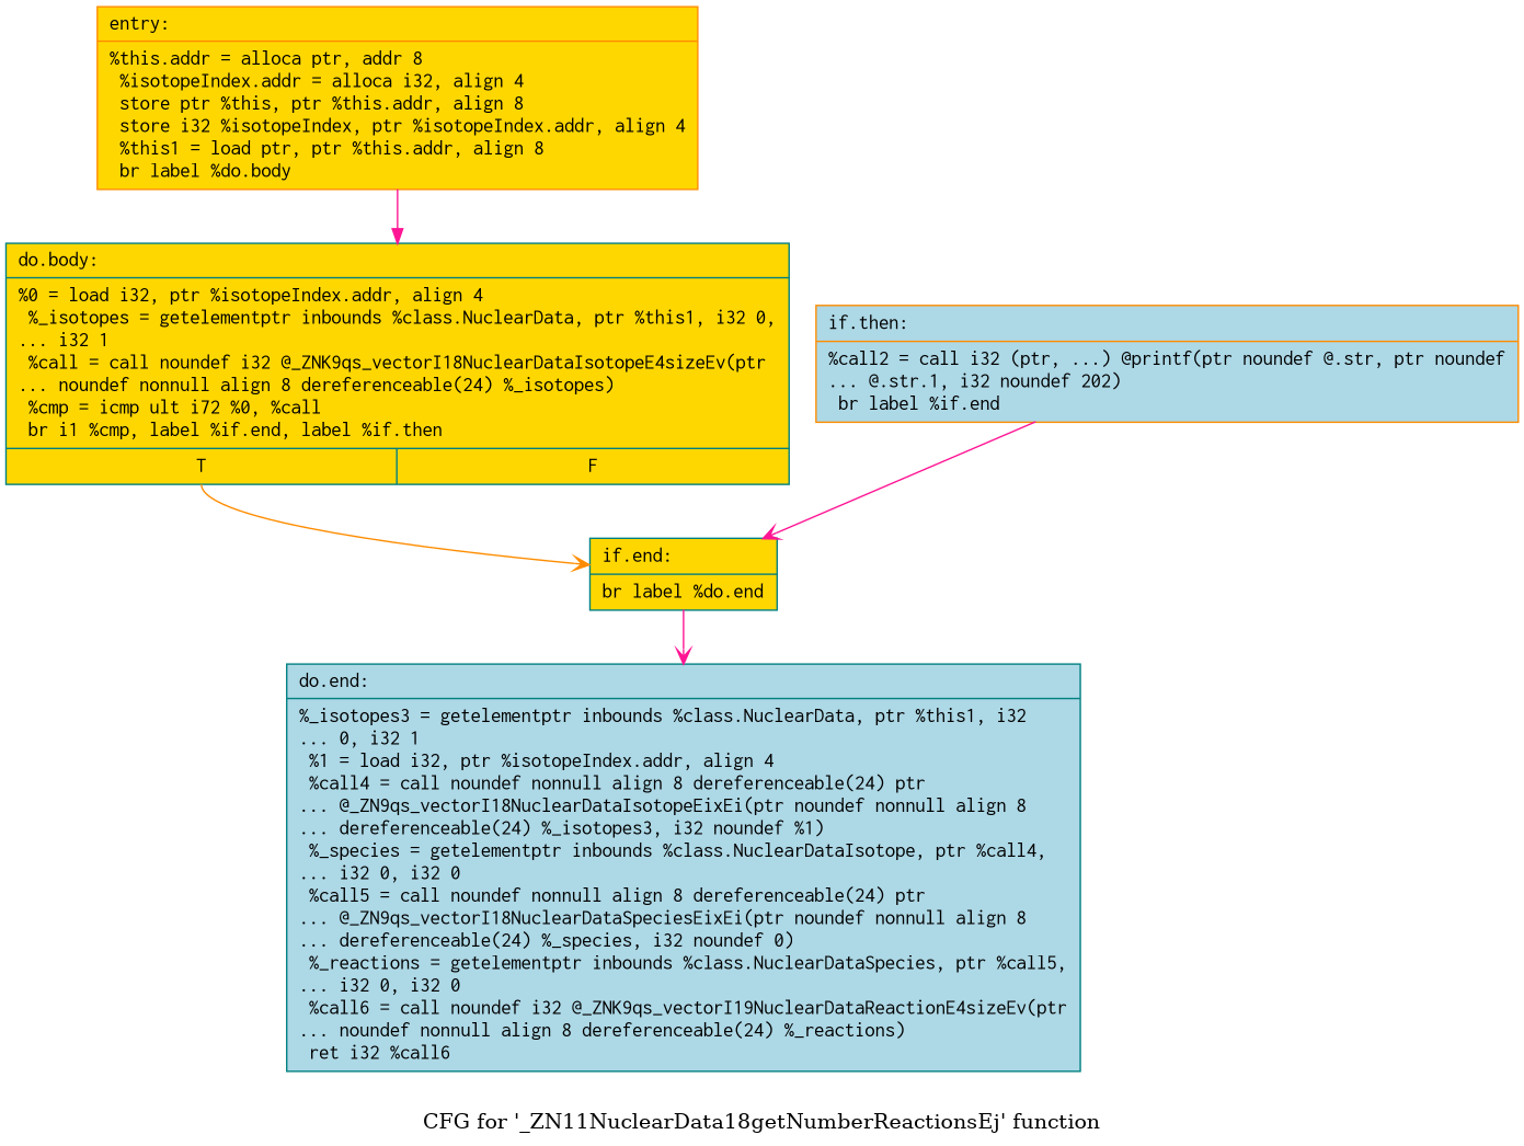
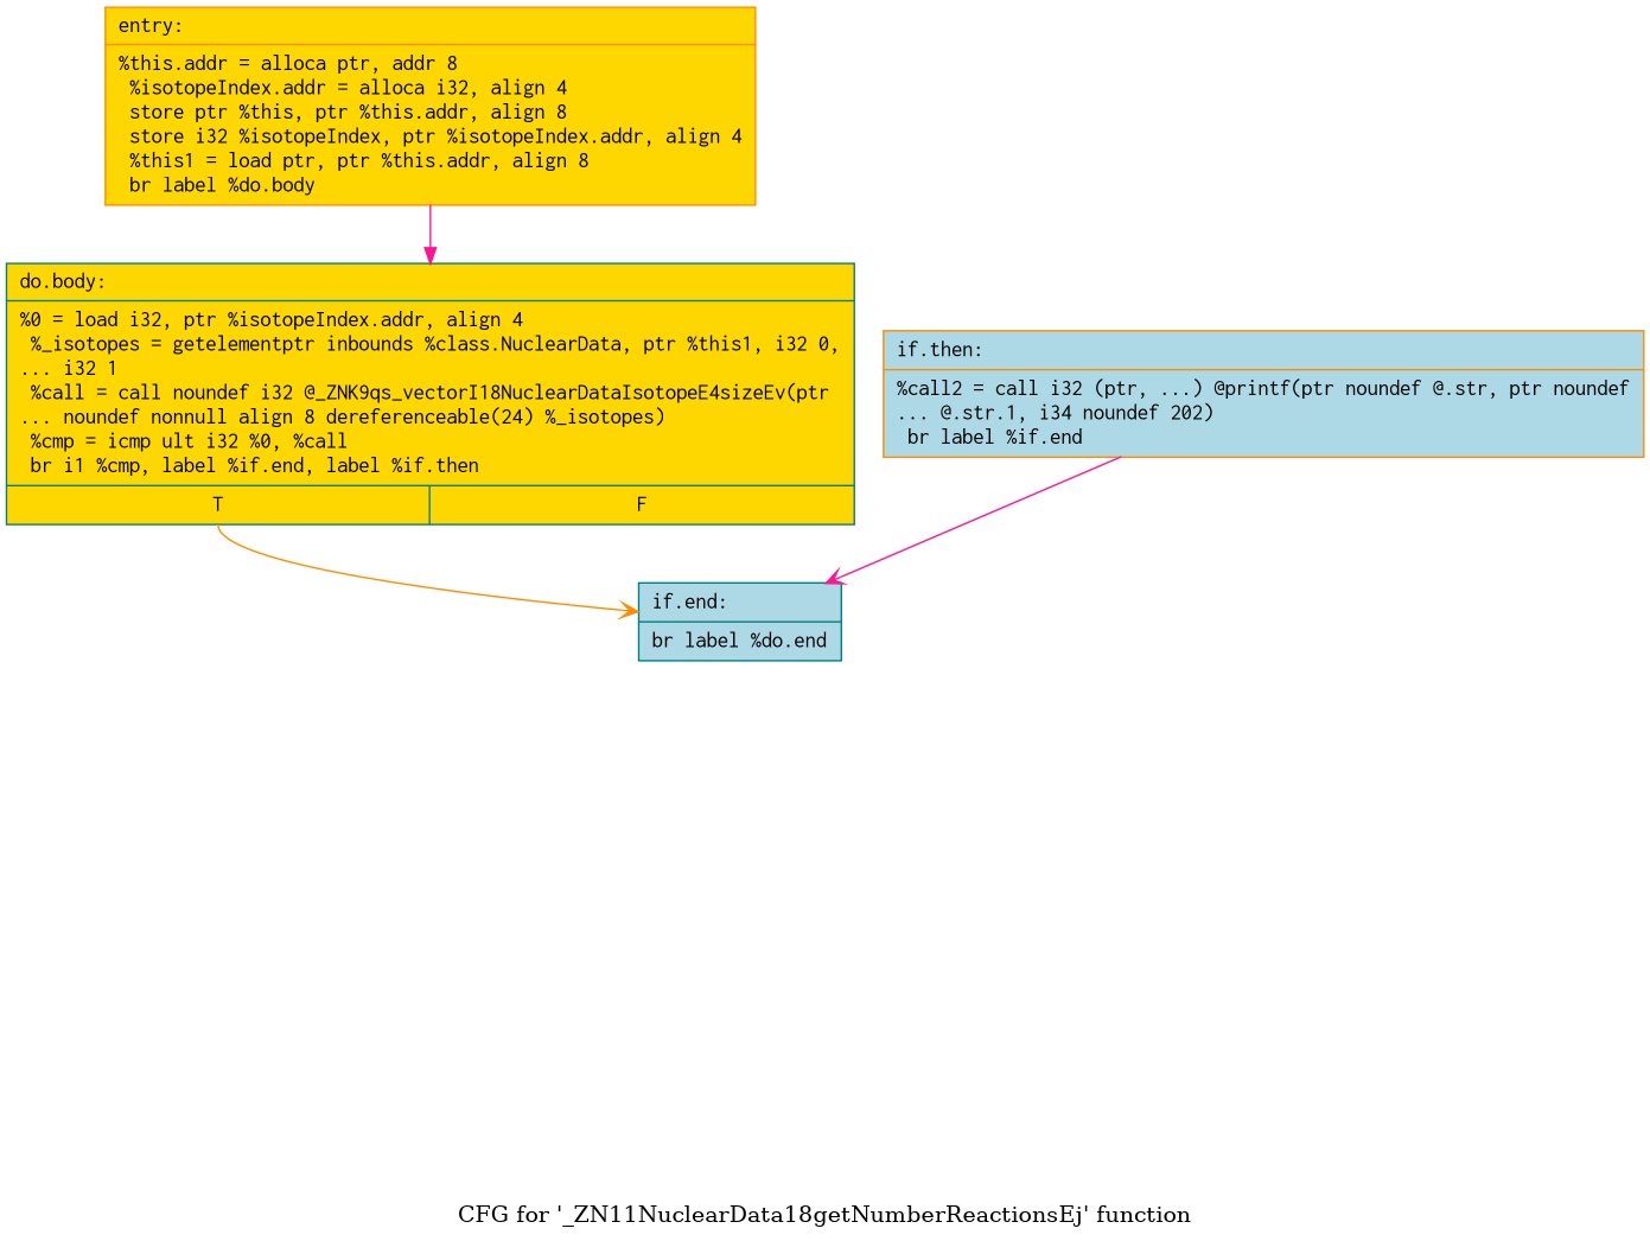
  digraph {
    label="CFG for '_ZN11NuclearData18getNumberReactionsEj' function"
    node [color=teal fillcolor=gold fontname=Courier shape=record style=filled]
    edge [arrowhead=vee color=deeppink]
    n1 [color=darkorange label="{entry:\l|  %this.addr = alloca ptr, addr 8\l  %isotopeIndex.addr = alloca i32, align 4\l  store ptr %this, ptr %this.addr, align 8\l  store i32 %isotopeIndex, ptr %isotopeIndex.addr, align 4\l  %this1 = load ptr, ptr %this.addr, align 8\l  br label %do.body\l}"]
-   n2 [label="{do.body:\l|  %0 = load i32, ptr %isotopeIndex.addr, align 4\l  %_isotopes = getelementptr inbounds %class.NuclearData, ptr %this1, i32 0,\l... i32 1\l  %call = call noundef i32 @_ZNK9qs_vectorI18NuclearDataIsotopeE4sizeEv(ptr\l... noundef nonnull align 8 dereferenceable(24) %_isotopes)\l  %cmp = icmp ult i72 %0, %call\l  br i1 %cmp, label %if.end, label %if.then\l|{<s0>T|<s1>F}}"]
-   n3 [label="{if.end:\l|  br label %do.end\l}"]
-   n4 [fillcolor=lightblue label="{do.end:\l|  %_isotopes3 = getelementptr inbounds %class.NuclearData, ptr %this1, i32\l... 0, i32 1\l  %1 = load i32, ptr %isotopeIndex.addr, align 4\l  %call4 = call noundef nonnull align 8 dereferenceable(24) ptr\l... @_ZN9qs_vectorI18NuclearDataIsotopeEixEi(ptr noundef nonnull align 8\l... dereferenceable(24) %_isotopes3, i32 noundef %1)\l  %_species = getelementptr inbounds %class.NuclearDataIsotope, ptr %call4,\l... i32 0, i32 0\l  %call5 = call noundef nonnull align 8 dereferenceable(24) ptr\l... @_ZN9qs_vectorI18NuclearDataSpeciesEixEi(ptr noundef nonnull align 8\l... dereferenceable(24) %_species, i32 noundef 0)\l  %_reactions = getelementptr inbounds %class.NuclearDataSpecies, ptr %call5,\l... i32 0, i32 0\l  %call6 = call noundef i32 @_ZNK9qs_vectorI19NuclearDataReactionE4sizeEv(ptr\l... noundef nonnull align 8 dereferenceable(24) %_reactions)\l  ret i32 %call6\l}"]
-   n5 [color=darkorange fillcolor=lightblue label="{if.then:\l|  %call2 = call i32 (ptr, ...) @printf(ptr noundef @.str, ptr noundef\l... @.str.1, i32 noundef 202)\l  br label %if.end\l}"]
+   n2 [label="{do.body:\l|  %0 = load i32, ptr %isotopeIndex.addr, align 4\l  %_isotopes = getelementptr inbounds %class.NuclearData, ptr %this1, i32 0,\l... i32 1\l  %call = call noundef i32 @_ZNK9qs_vectorI18NuclearDataIsotopeE4sizeEv(ptr\l... noundef nonnull align 8 dereferenceable(24) %_isotopes)\l  %cmp = icmp ult i32 %0, %call\l  br i1 %cmp, label %if.end, label %if.then\l|{<s0>T|<s1>F}}"]
+   n3 [fillcolor=lightblue label="{if.end:\l|  br label %do.end\l}"]
+   n5 [color=darkorange fillcolor=lightblue label="{if.then:\l|  %call2 = call i32 (ptr, ...) @printf(ptr noundef @.str, ptr noundef\l... @.str.1, i34 noundef 202)\l  br label %if.end\l}"]
    n1 -> n2 [arrowhead=normal]
    n2 -> n3 [color=darkorange tailport=s0]
-   n3 -> n4
    n5 -> n3
  }
